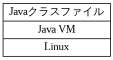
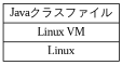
  digraph {
    rankdir=LR
    fontname="Liberation Serif"
-   n1 [label="Javaクラスファイル|Java VM|Linux" shape=record fontname="Liberation Serif"]
+   n1 [label="Javaクラスファイル|Linux VM|Linux" shape=record fontname="Liberation Serif"]
  }
